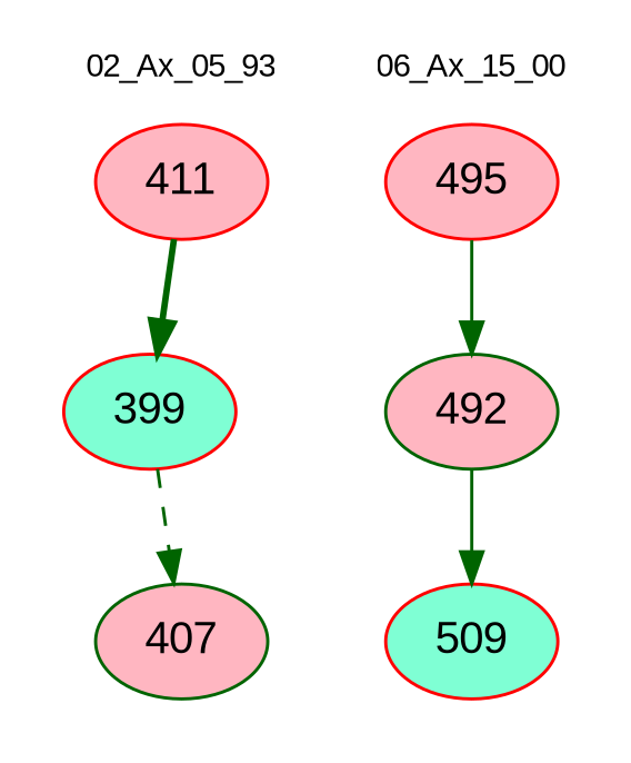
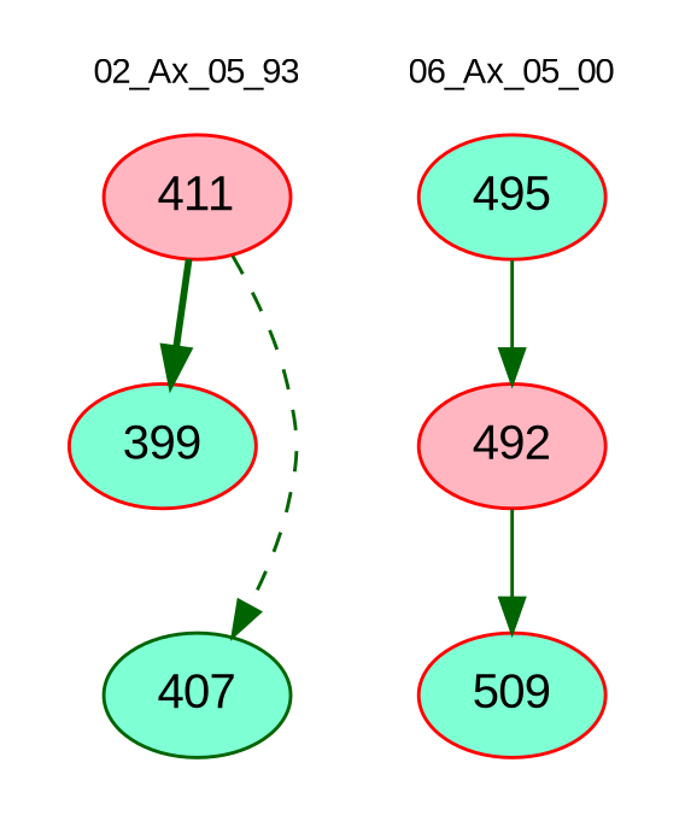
  digraph {
    fontname="Liberation Sans"
    node [color=red fillcolor=aquamarine fontname="Liberation Sans" style=filled]
    edge [color=darkgreen fontname="Liberation Sans" style=solid]
    n1 [fillcolor=lightpink label=411]
    n2 [label=399]
-   n3 [color=darkgreen fillcolor=lightpink label=407]
-   n4 [fillcolor=lightpink label=495]
-   n5 [color=darkgreen fillcolor=lightpink label=492]
+   n3 [color=darkgreen label=407]
+   n4 [label=495]
+   n5 [fillcolor=lightpink label=492]
    n6 [label=509]
    subgraph cluster_1 {
      color=white
      fontsize=10
      label="02_Ax_05_93"
      n1
      n2
      n3
    }
    subgraph cluster_2 {
      color=white
      fontsize=10
-     label="06_Ax_15_00"
+     label="06_Ax_05_00"
      n4
      n5
      n6
    }
    n1 -> n2 [style=bold]
-   n2 -> n3 [style=dashed]
+   n1 -> n3 [style=dashed]
    n4 -> n5
    n5 -> n6
  }
